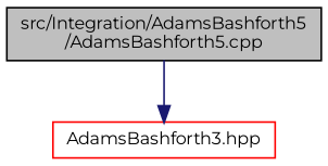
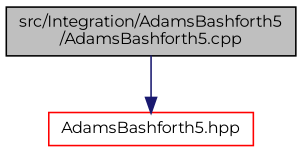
  digraph {
    fontname=Montserrat
    node [fontname=Montserrat fontsize=10 shape=record style=filled]
    n1 [color=black fillcolor=grey75 fontcolor=black height=0.2 label="src/Integration/AdamsBashforth5\l/AdamsBashforth5.cpp" width=0.4]
-   n2 [color=red fillcolor=white height=0.2 label="AdamsBashforth3.hpp" width=0.4]
+   n2 [color=red fillcolor=white height=0.2 label="AdamsBashforth5.hpp" width=0.4]
    n1 -> n2 [color=midnightblue fontname=Montserrat fontsize=10 labelfontname=Helvetica labelfontsize=10 style=solid]
  }
